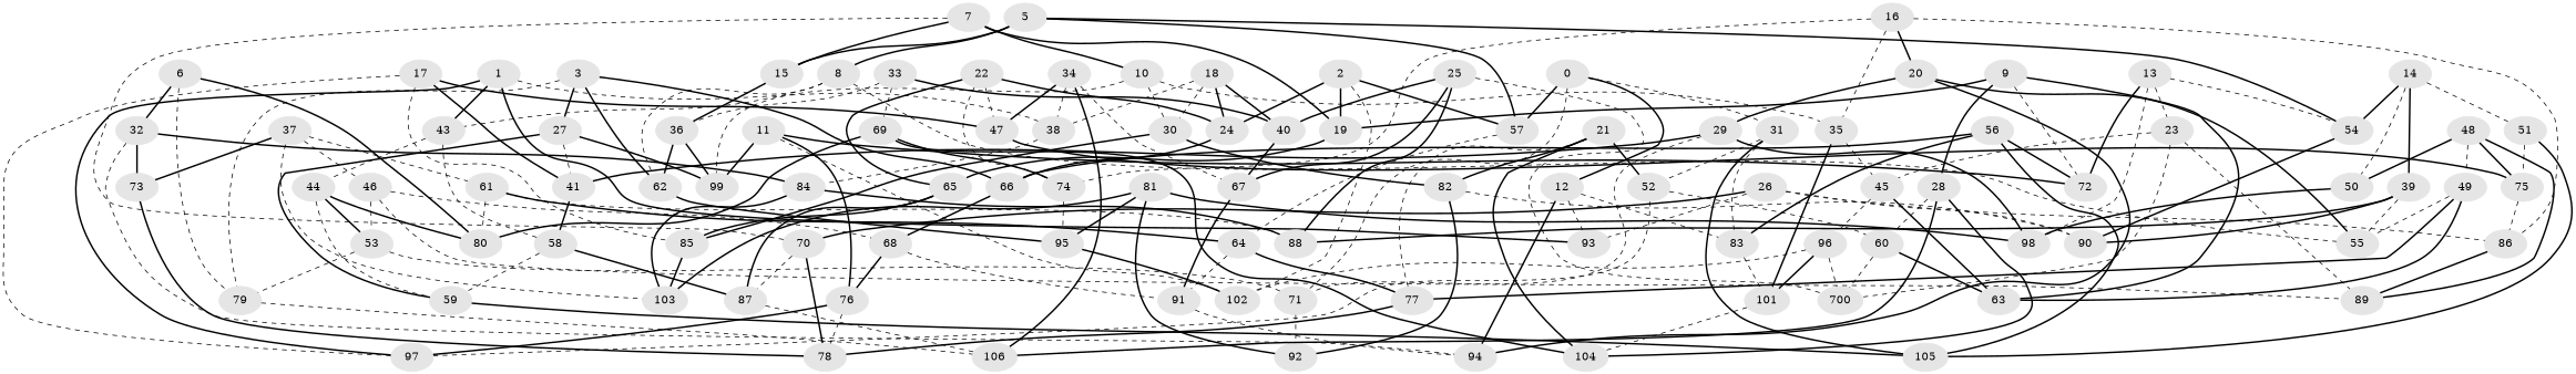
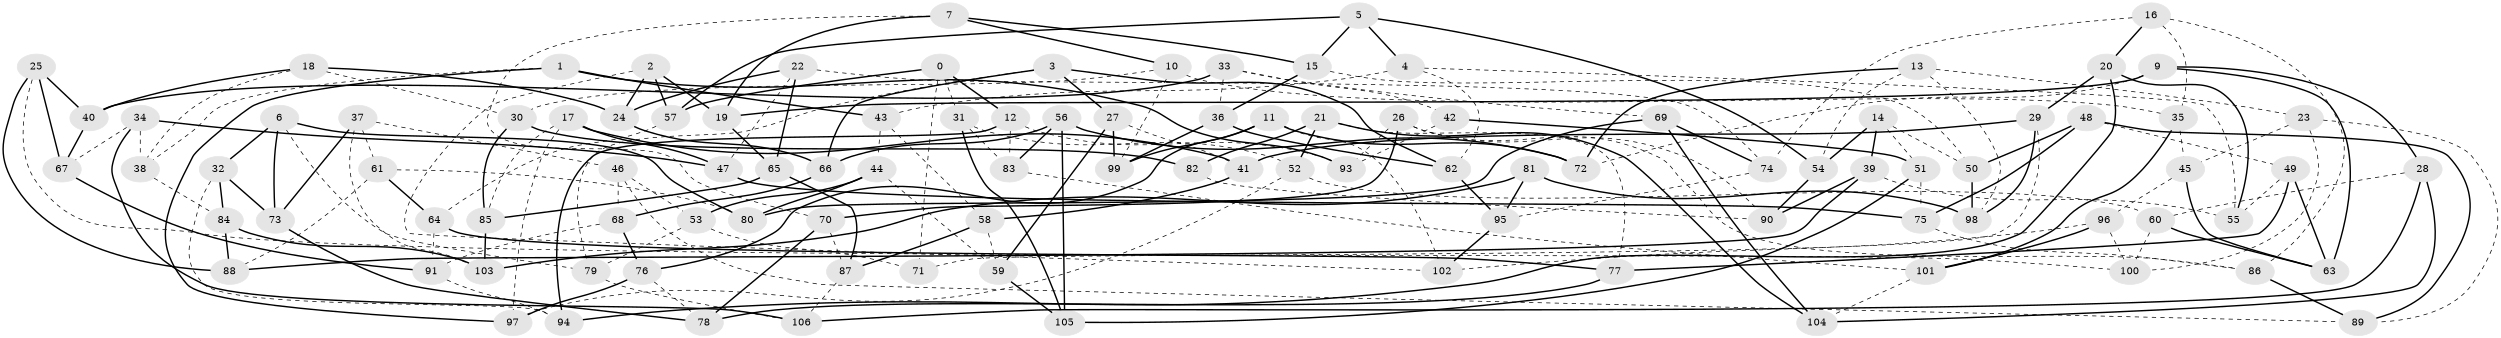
  graph {
    node [color=gray90 style=filled]
    edge [style=bold]
    1
    38
    43
    93
    97
    84
    58
    44
    2
    19
    24
    57
    102
    65
    66
    64
    3
    27
    62
    79
    99
    41
    59
    95
    68
    106
    n27 [label=0]
    12
    31
    71
    83
    94
    52
    105
-   92
    5
-   8
+   8 [label=4]
    15
    54
    55
    50
    36
    90
    6
    32
    73
    80
    78
    7
    10
    70
    30
    35
    87
    9
    28
    63
    72
    104
    60
    85
    82
    45
    101
    11
    76
    13
    23
    98
    89
-   100 [label=700]
+   100
    14
    39
    51
    88
    75
    16
    20
    74
    86
    29
    17
    47
    103
    18
    40
    67
    21
    77
    22
    96
    25
    91
    26
    33
+   42
    69
    34
    37
    46
    61
    53
    48
    49
    56
    81
    1 -- 38 [style=dashed]
    1 -- 43
    1 -- 93
    1 -- 97
    38 -- 84 [style=dashed]
    43 -- 58 [style=dashed]
    43 -- 44 [style=dashed]
    84 -- 88
    84 -- 103
    58 -- 59 [style=dashed]
    58 -- 87
    44 -- 59 [style=dashed]
    44 -- 80
    44 -- 53
    2 -- 19
    2 -- 24
    2 -- 57
    2 -- 102 [style=dashed]
    19 -- 65
    24 -- 66
    57 -- 64 [style=dashed]
    65 -- 87
    65 -- 85
    66 -- 68
    64 -- 77
    64 -- 91 [style=dashed]
    3 -- 66
    3 -- 27
    3 -- 62
    3 -- 79 [style=dashed]
    27 -- 99
    27 -- 41 [style=dashed]
    27 -- 59
    62 -- 95
    79 -- 106 [style=dashed]
    41 -- 58
    59 -- 105
    95 -- 102
    68 -- 76
    68 -- 91 [style=dashed]
    n27 -- 57
    n27 -- 12
    n27 -- 31 [style=dashed]
    n27 -- 71 [style=dashed]
    12 -- 93 [style=dashed]
    12 -- 83 [style=dashed]
    12 -- 94
    31 -- 83 [style=dashed]
    31 -- 52 [style=dashed]
    31 -- 105
-   71 -- 92 [style=dashed]
    83 -- 101 [style=dashed]
    52 -- 97 [style=dashed]
    52 -- 60 [style=dashed]
    5 -- 57
    5 -- 8
    5 -- 15
    5 -- 54
    8 -- 43 [style=dashed]
    8 -- 62 [style=dashed]
    8 -- 55 [style=dashed]
+   15 -- 50 [style=dashed]
    15 -- 36
    54 -- 90
    50 -- 98
    36 -- 62
    36 -- 99
    6 -- 79 [style=dashed]
    6 -- 32
+   6 -- 73
    6 -- 80
    32 -- 84
    32 -- 94 [style=dashed]
    32 -- 73
    73 -- 78
    7 -- 19
    7 -- 15
    7 -- 10
    7 -- 70 [style=dashed]
    10 -- 99 [style=dashed]
    10 -- 30 [style=dashed]
    10 -- 35 [style=dashed]
    70 -- 78
    70 -- 87 [style=dashed]
    30 -- 85
    30 -- 82
    35 -- 45 [style=dashed]
    35 -- 101
    87 -- 106 [style=dashed]
    9 -- 19
    9 -- 28
    9 -- 63
    9 -- 72 [style=dashed]
    28 -- 106
    28 -- 104
    28 -- 60 [style=dashed]
    60 -- 63
    60 -- 100 [style=dashed]
    85 -- 103
-   82 -- 92
    82 -- 90 [style=dashed]
    45 -- 63
    45 -- 96 [style=dashed]
    101 -- 104 [style=dashed]
    11 -- 102 [style=dashed]
    11 -- 99
    11 -- 72
    11 -- 76
    76 -- 97
    76 -- 78 [style=dashed]
    13 -- 54 [style=dashed]
    13 -- 72
    13 -- 23 [style=dashed]
    13 -- 98 [style=dashed]
    23 -- 45 [style=dashed]
    23 -- 89 [style=dashed]
    23 -- 100 [style=dashed]
    14 -- 54
    14 -- 50 [style=dashed]
    14 -- 39
    14 -- 51 [style=dashed]
    39 -- 55 [style=dashed]
    39 -- 90
    39 -- 88
    51 -- 105
    51 -- 75 [style=dashed]
    75 -- 86 [style=dashed]
    16 -- 35 [style=dashed]
    16 -- 20
    16 -- 74 [style=dashed]
    16 -- 86 [style=dashed]
    20 -- 94
    20 -- 55
    20 -- 29
    74 -- 95 [style=dashed]
    86 -- 89
    29 -- 41
    29 -- 71 [style=dashed]
    29 -- 98
    17 -- 97 [style=dashed]
    17 -- 41
    17 -- 85 [style=dashed]
    17 -- 47
    47 -- 75
    18 -- 38 [style=dashed]
    18 -- 24
    18 -- 30 [style=dashed]
    18 -- 40
    40 -- 67
    67 -- 91
    21 -- 52
    21 -- 104
    21 -- 82
    21 -- 77 [style=dashed]
    77 -- 78
    22 -- 24
    22 -- 65
    22 -- 74 [style=dashed]
    22 -- 47 [style=dashed]
    96 -- 102 [style=dashed]
    96 -- 101
    96 -- 100 [style=dashed]
    25 -- 100 [style=dashed]
    25 -- 88
    25 -- 40
    25 -- 67
    91 -- 94 [style=dashed]
    26 -- 93 [style=dashed]
    26 -- 90 [style=dashed]
    26 -- 70
    26 -- 86 [style=dashed]
    33 -- 36 [style=dashed]
    33 -- 40
+   33 -- 42 [style=dashed]
    33 -- 69 [style=dashed]
+   42 -- 93 [style=dashed]
+   42 -- 51
    69 -- 80
    69 -- 104
    69 -- 74
    34 -- 38 [style=dashed]
    34 -- 106
    34 -- 47
    34 -- 67 [style=dashed]
    37 -- 73
    37 -- 103 [style=dashed]
    37 -- 46 [style=dashed]
    37 -- 61 [style=dashed]
    46 -- 68 [style=dashed]
    46 -- 89 [style=dashed]
    46 -- 53 [style=dashed]
    61 -- 64
    61 -- 80 [style=dashed]
    61 -- 88 [style=dashed]
    53 -- 79 [style=dashed]
    53 -- 71 [style=dashed]
    48 -- 50
    48 -- 89
    48 -- 75
    48 -- 49 [style=dashed]
    49 -- 55 [style=dashed]
    49 -- 63
    49 -- 77
    56 -- 66
    56 -- 83
    56 -- 105
    56 -- 72
    81 -- 95
-   81 -- 92
    81 -- 98
    81 -- 103
  }
